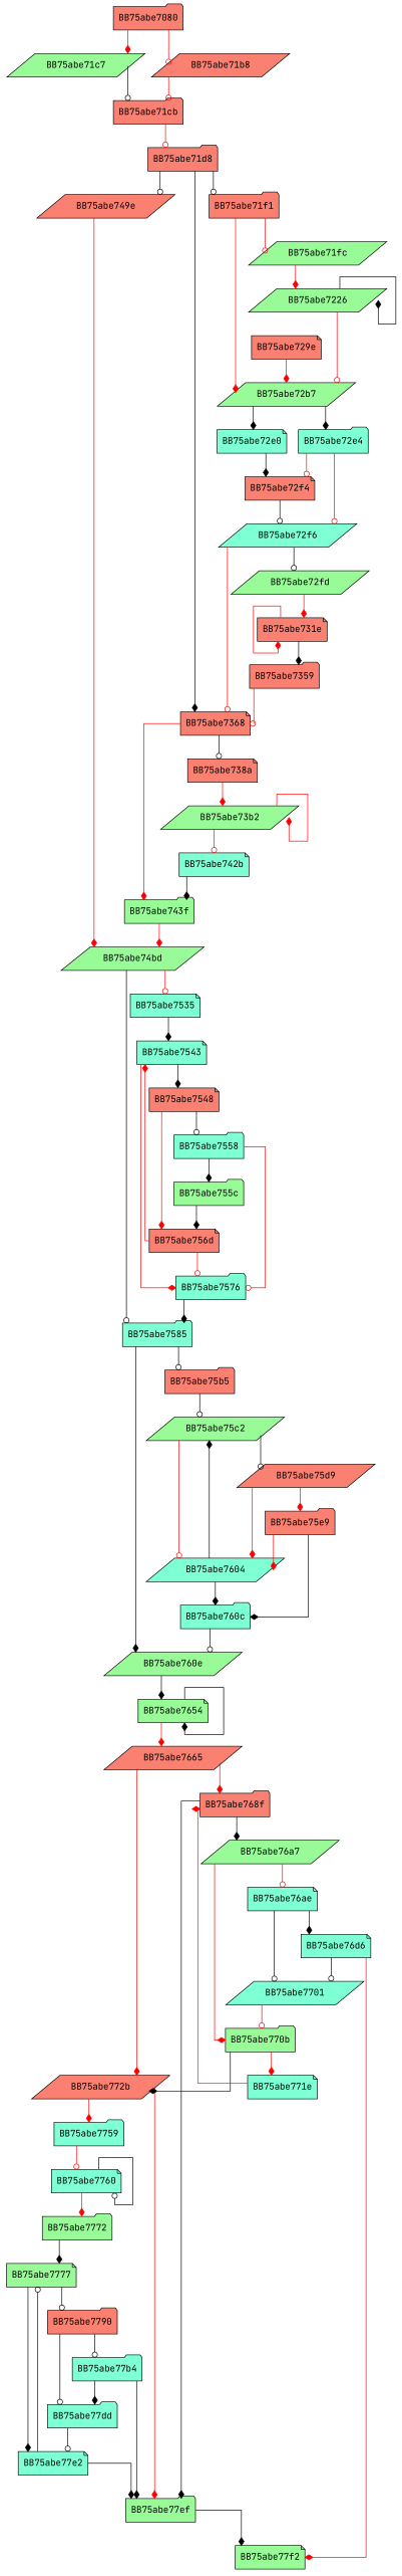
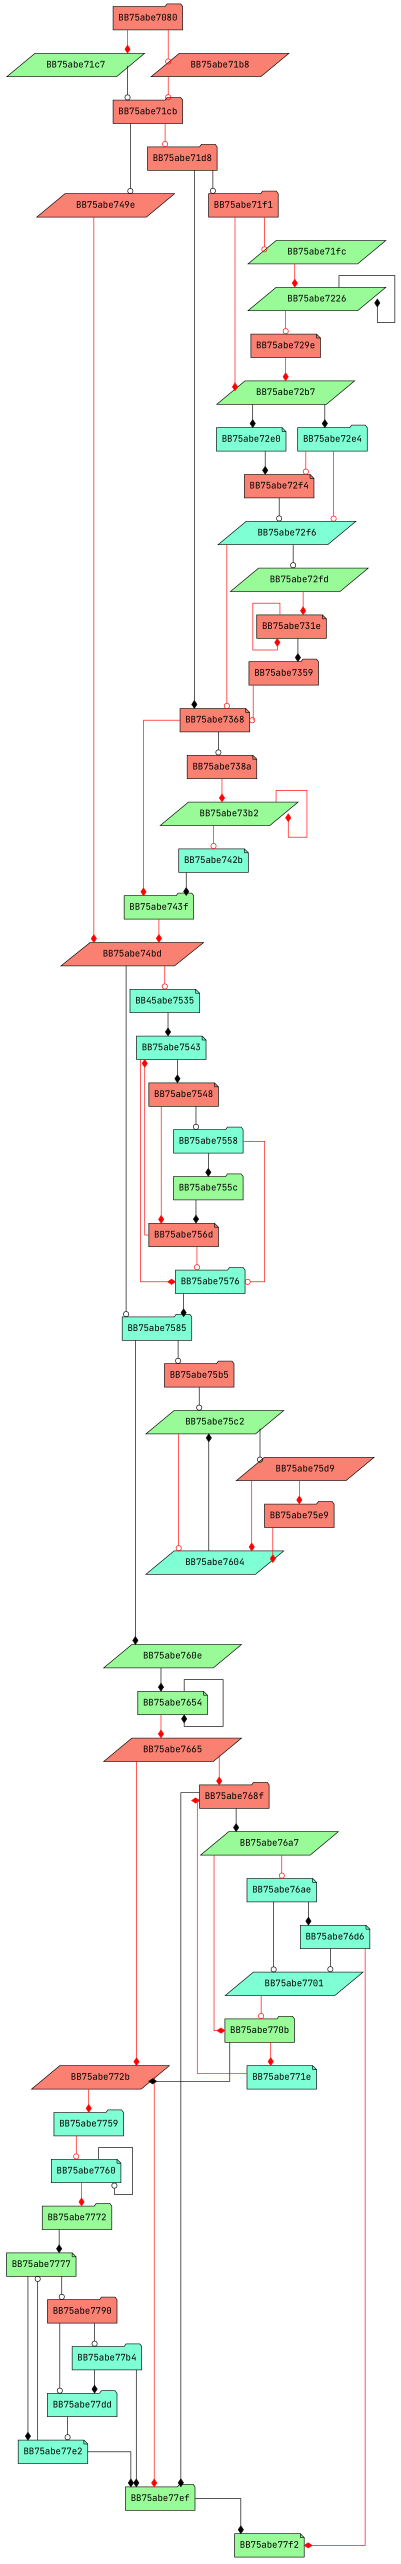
  digraph {
    fontname="JetBrains Mono"
    splines=ortho
    node [fillcolor=salmon fontname="JetBrains Mono" shape=folder style=filled]
    edge [arrowhead=diamond color=black fontname="JetBrains Mono"]
    BB75abe71c7 [fillcolor=palegreen shape=parallelogram]
    BB75abe7080
    BB75abe71b8 [shape=parallelogram]
    BB75abe71cb
    BB75abe749e [shape=parallelogram]
    BB75abe71d8
-   BB75abe74bd [fillcolor=palegreen shape=parallelogram]
+   BB75abe74bd [shape=parallelogram]
    BB75abe7368 [shape=note]
    BB75abe71f1
    BB75abe7585 [fillcolor=aquamarine]
-   BB75abe7535 [fillcolor=aquamarine shape=note]
+   BB75abe7535 [fillcolor=aquamarine shape=note label=BB45abe7535]
    BB75abe743f [fillcolor=palegreen]
    BB75abe738a [shape=note]
    BB75abe72b7 [fillcolor=palegreen shape=parallelogram]
    BB75abe71fc [fillcolor=palegreen shape=parallelogram]
    BB75abe73b2 [fillcolor=palegreen shape=parallelogram]
    BB75abe72e4 [fillcolor=aquamarine]
    BB75abe72e0 [fillcolor=aquamarine shape=note]
    BB75abe7226 [fillcolor=palegreen shape=parallelogram]
    BB75abe72f4 [shape=note]
    BB75abe72f6 [fillcolor=aquamarine shape=parallelogram]
    BB75abe729e [shape=note]
    BB75abe72fd [fillcolor=palegreen shape=parallelogram]
    BB75abe731e [shape=note]
    BB75abe7359
    BB75abe742b [fillcolor=aquamarine shape=note]
    BB75abe760e [fillcolor=palegreen shape=parallelogram]
    BB75abe75b5
    BB75abe7543 [fillcolor=aquamarine shape=note]
    BB75abe7654 [fillcolor=palegreen shape=note]
    BB75abe75c2 [fillcolor=palegreen shape=parallelogram]
    BB75abe7576 [fillcolor=aquamarine]
    BB75abe7548 [shape=note]
    BB75abe756d [shape=note]
    BB75abe7558 [fillcolor=aquamarine]
    BB75abe755c [fillcolor=palegreen]
    BB75abe7665 [shape=parallelogram]
    BB75abe7604 [fillcolor=aquamarine shape=parallelogram]
    BB75abe75d9 [shape=parallelogram]
-   BB75abe760c [fillcolor=aquamarine]
    BB75abe75e9
    BB75abe772b [shape=parallelogram]
    BB75abe768f
    BB75abe77ef [fillcolor=palegreen]
    BB75abe7759 [fillcolor=aquamarine]
    BB75abe76a7 [fillcolor=palegreen shape=parallelogram]
    BB75abe77f2 [fillcolor=palegreen shape=note]
    BB75abe7760 [fillcolor=aquamarine shape=note]
    BB75abe770b [fillcolor=palegreen]
    BB75abe76ae [fillcolor=aquamarine shape=note]
    BB75abe771e [fillcolor=aquamarine shape=note]
    BB75abe7701 [fillcolor=aquamarine shape=parallelogram]
    BB75abe76d6 [fillcolor=aquamarine shape=note]
    BB75abe7772 [fillcolor=palegreen]
    BB75abe7777 [fillcolor=palegreen shape=note]
    BB75abe77e2 [fillcolor=aquamarine shape=note]
    BB75abe7790
    BB75abe77dd [fillcolor=aquamarine]
    n59 [fillcolor=aquamarine label=BB75abe77b4]
    BB75abe71c7 -> BB75abe71cb [arrowhead=odot]
    BB75abe7080 -> BB75abe71c7 [color=red]
    BB75abe7080 -> BB75abe71b8 [arrowhead=odot color=red]
    BB75abe71b8 -> BB75abe71cb [arrowhead=odot color=red]
-   BB75abe71d8 -> BB75abe749e [arrowhead=odot]
+   BB75abe71cb -> BB75abe749e [arrowhead=odot]
    BB75abe71cb -> BB75abe71d8 [arrowhead=odot color=red]
    BB75abe749e -> BB75abe74bd [color=red]
    BB75abe71d8 -> BB75abe7368
    BB75abe71d8 -> BB75abe71f1 [arrowhead=odot]
    BB75abe74bd -> BB75abe7585 [arrowhead=odot]
    BB75abe74bd -> BB75abe7535 [arrowhead=odot color=red]
    BB75abe7368 -> BB75abe743f [color=red]
    BB75abe7368 -> BB75abe738a [arrowhead=odot]
    BB75abe71f1 -> BB75abe72b7 [color=red]
    BB75abe71f1 -> BB75abe71fc [arrowhead=odot color=red]
    BB75abe7585 -> BB75abe760e
    BB75abe7585 -> BB75abe75b5 [arrowhead=odot]
    BB75abe7535 -> BB75abe7543
    BB75abe743f -> BB75abe74bd [color=red]
    BB75abe738a -> BB75abe73b2 [color=red]
    BB75abe72b7 -> BB75abe72e4
    BB75abe72b7 -> BB75abe72e0
    BB75abe71fc -> BB75abe7226 [color=red]
    BB75abe73b2 -> BB75abe73b2 [color=red]
    BB75abe73b2 -> BB75abe742b [arrowhead=odot color=red]
    BB75abe72e4 -> BB75abe72f4 [arrowhead=odot color=red]
    BB75abe72e4 -> BB75abe72f6 [arrowhead=odot color=red]
    BB75abe72e0 -> BB75abe72f4
    BB75abe7226 -> BB75abe7226
-   BB75abe7226 -> BB75abe72b7 [arrowhead=odot color=red]
+   BB75abe7226 -> BB75abe729e [arrowhead=odot color=red]
    BB75abe72f4 -> BB75abe72f6 [arrowhead=odot]
    BB75abe72f6 -> BB75abe7368 [arrowhead=odot color=red]
    BB75abe72f6 -> BB75abe72fd [arrowhead=odot]
    BB75abe729e -> BB75abe72b7 [color=red]
    BB75abe72fd -> BB75abe731e [color=red]
    BB75abe731e -> BB75abe731e [color=red]
    BB75abe731e -> BB75abe7359
    BB75abe7359 -> BB75abe7368 [arrowhead=odot color=red]
    BB75abe742b -> BB75abe743f
    BB75abe760e -> BB75abe7654
    BB75abe75b5 -> BB75abe75c2 [arrowhead=odot]
    BB75abe7543 -> BB75abe7576 [color=red]
    BB75abe7543 -> BB75abe7548
    BB75abe7654 -> BB75abe7654
    BB75abe7654 -> BB75abe7665 [color=red]
    BB75abe75c2 -> BB75abe7604 [arrowhead=odot color=red]
    BB75abe75c2 -> BB75abe75d9 [arrowhead=odot]
    BB75abe7576 -> BB75abe7585
    BB75abe7548 -> BB75abe756d [color=red]
    BB75abe7548 -> BB75abe7558 [arrowhead=odot]
    BB75abe756d -> BB75abe7543 [color=red]
    BB75abe756d -> BB75abe7576 [arrowhead=odot color=red]
    BB75abe7558 -> BB75abe7576 [arrowhead=odot color=red]
    BB75abe7558 -> BB75abe755c
    BB75abe755c -> BB75abe756d
    BB75abe7665 -> BB75abe772b [color=red]
    BB75abe7665 -> BB75abe768f [color=red]
    BB75abe7604 -> BB75abe75c2
-   BB75abe7604 -> BB75abe760c
    BB75abe75d9 -> BB75abe7604 [color=red]
    BB75abe75d9 -> BB75abe75e9 [color=red]
-   BB75abe760c -> BB75abe760e [arrowhead=odot]
    BB75abe75e9 -> BB75abe7604 [color=red]
-   BB75abe75e9 -> BB75abe760c
    BB75abe772b -> BB75abe77ef [color=red]
    BB75abe772b -> BB75abe7759 [color=red]
    BB75abe768f -> BB75abe77ef
    BB75abe768f -> BB75abe76a7
    BB75abe77ef -> BB75abe77f2
    BB75abe7759 -> BB75abe7760 [arrowhead=odot color=red]
    BB75abe76a7 -> BB75abe770b [color=red]
    BB75abe76a7 -> BB75abe76ae [arrowhead=odot color=red]
    BB75abe7760 -> BB75abe7760 [arrowhead=odot]
    BB75abe7760 -> BB75abe7772 [color=red]
    BB75abe770b -> BB75abe772b
    BB75abe770b -> BB75abe771e [color=red]
    BB75abe76ae -> BB75abe7701 [arrowhead=odot]
    BB75abe76ae -> BB75abe76d6
    BB75abe771e -> BB75abe768f [color=red]
    BB75abe7701 -> BB75abe770b [arrowhead=odot color=red]
    BB75abe76d6 -> BB75abe77f2 [color=red]
    BB75abe76d6 -> BB75abe7701 [arrowhead=odot]
    BB75abe7772 -> BB75abe7777
    BB75abe7777 -> BB75abe77e2
    BB75abe7777 -> BB75abe7790 [arrowhead=odot]
    BB75abe77e2 -> BB75abe77ef
    BB75abe77e2 -> BB75abe7777 [arrowhead=odot]
    BB75abe7790 -> BB75abe77dd [arrowhead=odot]
    BB75abe7790 -> n59 [arrowhead=odot]
    BB75abe77dd -> BB75abe77e2 [arrowhead=odot]
    n59 -> BB75abe77ef
    n59 -> BB75abe77dd
  }
